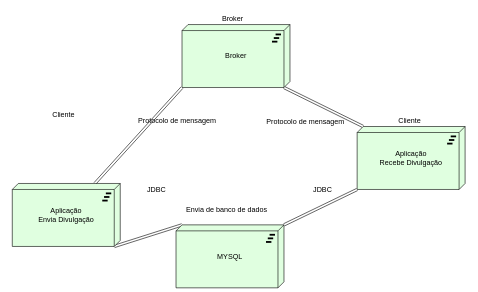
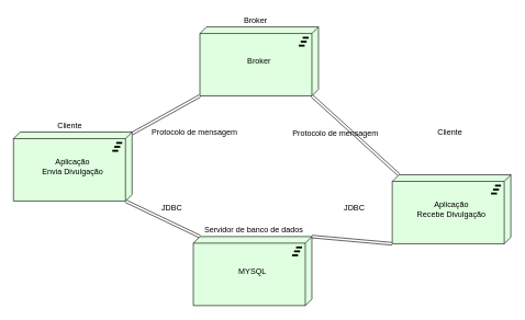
  <mxCell id="0" />
  <mxCell id="1" parent="0" />
  <mxCell id="2" style="edgeStyle=none;shape=link;rounded=0;orthogonalLoop=1;jettySize=auto;html=1;entryX=0;entryY=0;entryDx=10;entryDy=0;entryPerimeter=0;exitX=1;exitY=1;exitDx=-10;exitDy=0;exitPerimeter=0;" parent="1" source="4" target="6" edge="1"><mxGeometry relative="1" as="geometry" /></mxCell>
  <mxCell id="3" style="edgeStyle=none;shape=link;rounded=0;orthogonalLoop=1;jettySize=auto;html=1;entryX=0;entryY=1;entryDx=0;entryDy=0;entryPerimeter=0;" edge="1" parent="1" source="4" target="10"><mxGeometry relative="1" as="geometry" /></mxCell>
- <mxCell id="4" value="Aplicação&lt;br&gt;Envia Divulgação" style="html=1;outlineConnect=0;whiteSpace=wrap;fillColor=#E0FFE0;strokeColor=#000000;shape=mxgraph.archimate3.tech;techType=plateau;" parent="1" vertex="1"><mxGeometry x="20" y="305" width="180" height="105" as="geometry" /></mxCell>
+ <mxCell id="4" value="Aplicação&lt;br&gt;Envia Divulgação" style="html=1;outlineConnect=0;whiteSpace=wrap;fillColor=#E0FFE0;strokeColor=#000000;shape=mxgraph.archimate3.tech;techType=plateau;" parent="1" vertex="1"><mxGeometry x="20" y="200" width="180" height="105" as="geometry" /></mxCell>
  <mxCell id="5" value="&lt;span style=&quot;text-align: center ; white-space: normal&quot;&gt;Cliente&lt;/span&gt;" style="text;html=1;resizable=0;points=[];autosize=1;align=left;verticalAlign=top;spacingTop=-4;" parent="1" vertex="1"><mxGeometry x="85" y="180" width="50" height="20" as="geometry" /></mxCell>
- <mxCell id="6" value="MYSQL" style="html=1;outlineConnect=0;whiteSpace=wrap;fillColor=#E0FFE0;strokeColor=#000000;shape=mxgraph.archimate3.tech;techType=plateau;" parent="1" vertex="1"><mxGeometry x="293" y="374" width="180" height="105" as="geometry" /></mxCell>
- <mxCell id="7" value="Envia de banco de dados" style="text;html=1;resizable=0;points=[];autosize=1;align=left;verticalAlign=top;spacingTop=-4;" parent="1" vertex="1"><mxGeometry x="308" y="339" width="170" height="20" as="geometry" /></mxCell>
+ <mxCell id="6" value="MYSQL" style="html=1;outlineConnect=0;whiteSpace=wrap;fillColor=#E0FFE0;strokeColor=#000000;shape=mxgraph.archimate3.tech;techType=plateau;" parent="1" vertex="1"><mxGeometry x="293" y="359" width="180" height="105" as="geometry" /></mxCell>
+ <mxCell id="7" value="Servidor de banco de dados" style="text;html=1;resizable=0;points=[];autosize=1;align=left;verticalAlign=top;spacingTop=-4;" parent="1" vertex="1"><mxGeometry x="308" y="339" width="170" height="20" as="geometry" /></mxCell>
  <mxCell id="8" value="JDBC" style="text;html=1;resizable=0;points=[];autosize=1;align=left;verticalAlign=top;spacingTop=-4;" parent="1" vertex="1"><mxGeometry x="243" y="305" width="50" height="20" as="geometry" /></mxCell>
  <mxCell id="9" style="edgeStyle=none;shape=link;rounded=0;orthogonalLoop=1;jettySize=auto;html=1;entryX=0;entryY=0;entryDx=10;entryDy=0;entryPerimeter=0;exitX=1;exitY=1;exitDx=-10;exitDy=0;exitPerimeter=0;" edge="1" parent="1" source="10" target="13"><mxGeometry relative="1" as="geometry" /></mxCell>
  <mxCell id="10" value="Broker" style="html=1;outlineConnect=0;whiteSpace=wrap;fillColor=#E0FFE0;strokeColor=#000000;shape=mxgraph.archimate3.tech;techType=plateau;" vertex="1" parent="1"><mxGeometry x="303" y="40" width="180" height="105" as="geometry" /></mxCell>
  <mxCell id="11" value="Protocolo de mensagem" style="text;html=1;resizable=0;points=[];autosize=1;align=left;verticalAlign=top;spacingTop=-4;" vertex="1" parent="1"><mxGeometry x="228" y="190" width="150" height="20" as="geometry" /></mxCell>
  <mxCell id="12" style="edgeStyle=none;shape=link;rounded=0;orthogonalLoop=1;jettySize=auto;html=1;entryX=1;entryY=0;entryDx=0;entryDy=0;entryPerimeter=0;exitX=0;exitY=1;exitDx=0;exitDy=0;exitPerimeter=0;" edge="1" parent="1" source="13" target="6"><mxGeometry relative="1" as="geometry" /></mxCell>
- <mxCell id="13" value="Aplicação&lt;br&gt;Recebe Divulgação" style="html=1;outlineConnect=0;whiteSpace=wrap;fillColor=#E0FFE0;strokeColor=#000000;shape=mxgraph.archimate3.tech;techType=plateau;" vertex="1" parent="1"><mxGeometry x="595" y="210" width="180" height="105" as="geometry" /></mxCell>
+ <mxCell id="13" value="Aplicação&lt;br&gt;Recebe Divulgação" style="html=1;outlineConnect=0;whiteSpace=wrap;fillColor=#E0FFE0;strokeColor=#000000;shape=mxgraph.archimate3.tech;techType=plateau;" vertex="1" parent="1"><mxGeometry x="595" y="265" width="180" height="105" as="geometry" /></mxCell>
  <mxCell id="14" value="Protocolo de mensagem" style="text;html=1;resizable=0;points=[];autosize=1;align=left;verticalAlign=top;spacingTop=-4;" vertex="1" parent="1"><mxGeometry x="442" y="193" width="150" height="20" as="geometry" /></mxCell>
  <mxCell id="15" value="Broker" style="text;html=1;resizable=0;points=[];autosize=1;align=left;verticalAlign=top;spacingTop=-4;" vertex="1" parent="1"><mxGeometry x="368" y="20" width="50" height="20" as="geometry" /></mxCell>
  <mxCell id="16" value="JDBC" style="text;html=1;resizable=0;points=[];autosize=1;align=left;verticalAlign=top;spacingTop=-4;" vertex="1" parent="1"><mxGeometry x="520" y="305" width="50" height="20" as="geometry" /></mxCell>
  <mxCell id="17" value="Cliente" style="text;html=1;resizable=0;points=[];autosize=1;align=left;verticalAlign=top;spacingTop=-4;" vertex="1" parent="1"><mxGeometry x="662" y="190" width="50" height="20" as="geometry" /></mxCell>
